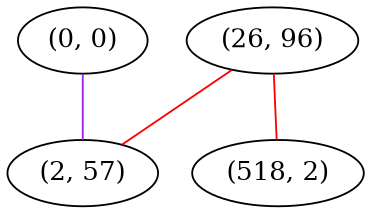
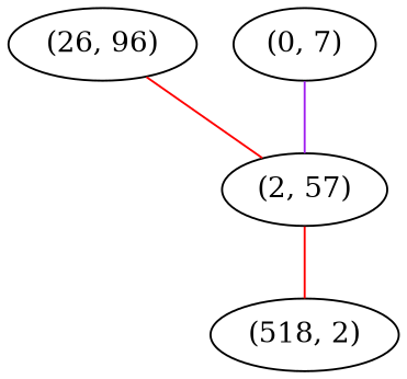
  graph {
    edge [color=red weight=1]
    "(26, 96)"
    "(2, 57)"
    n3 [label="(518, 2)"]
-   "(0, 0)"
+   "(0, 0)" [label="(0, 7)"]
    "(26, 96)" -- "(2, 57)"
-   "(26, 96)" -- n3
+   "(2, 57)" -- n3
    "(0, 0)" -- "(2, 57)" [color=purple weight=4]
  }
